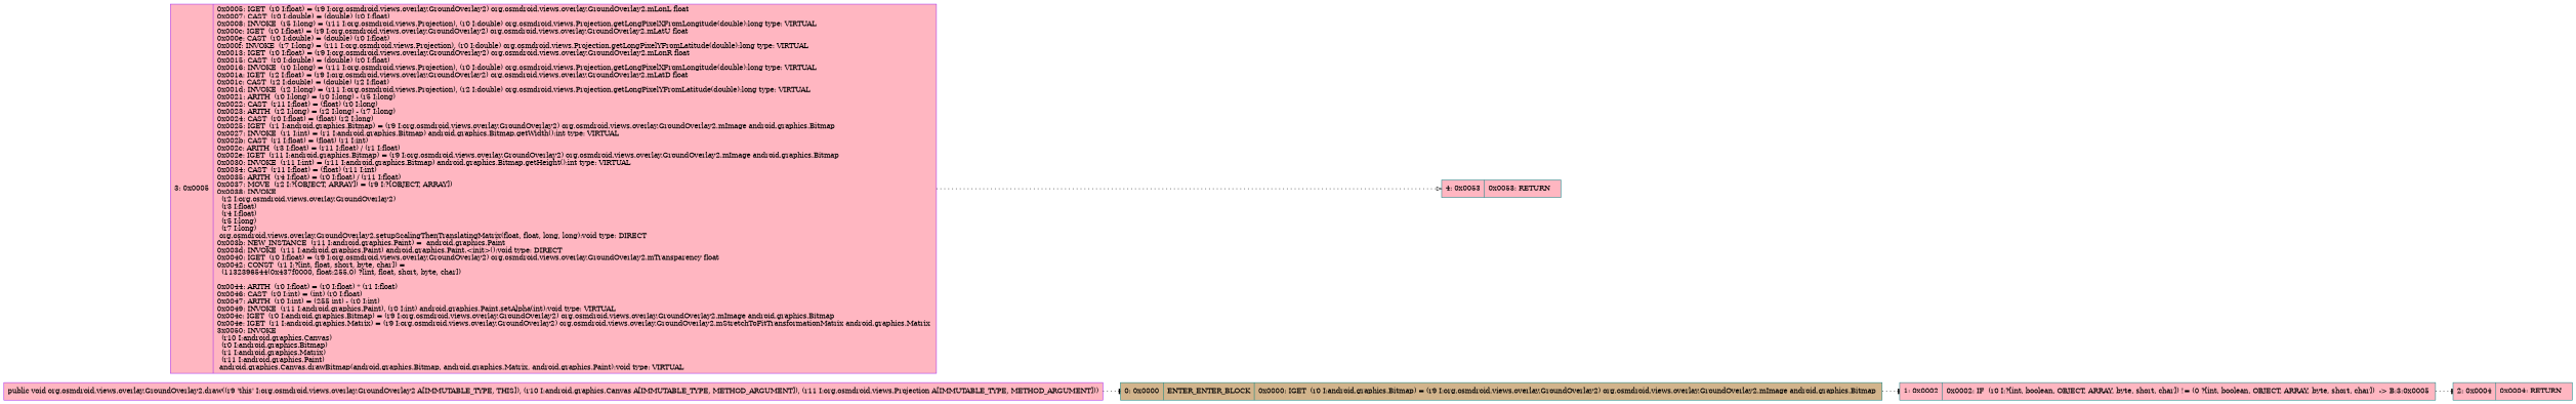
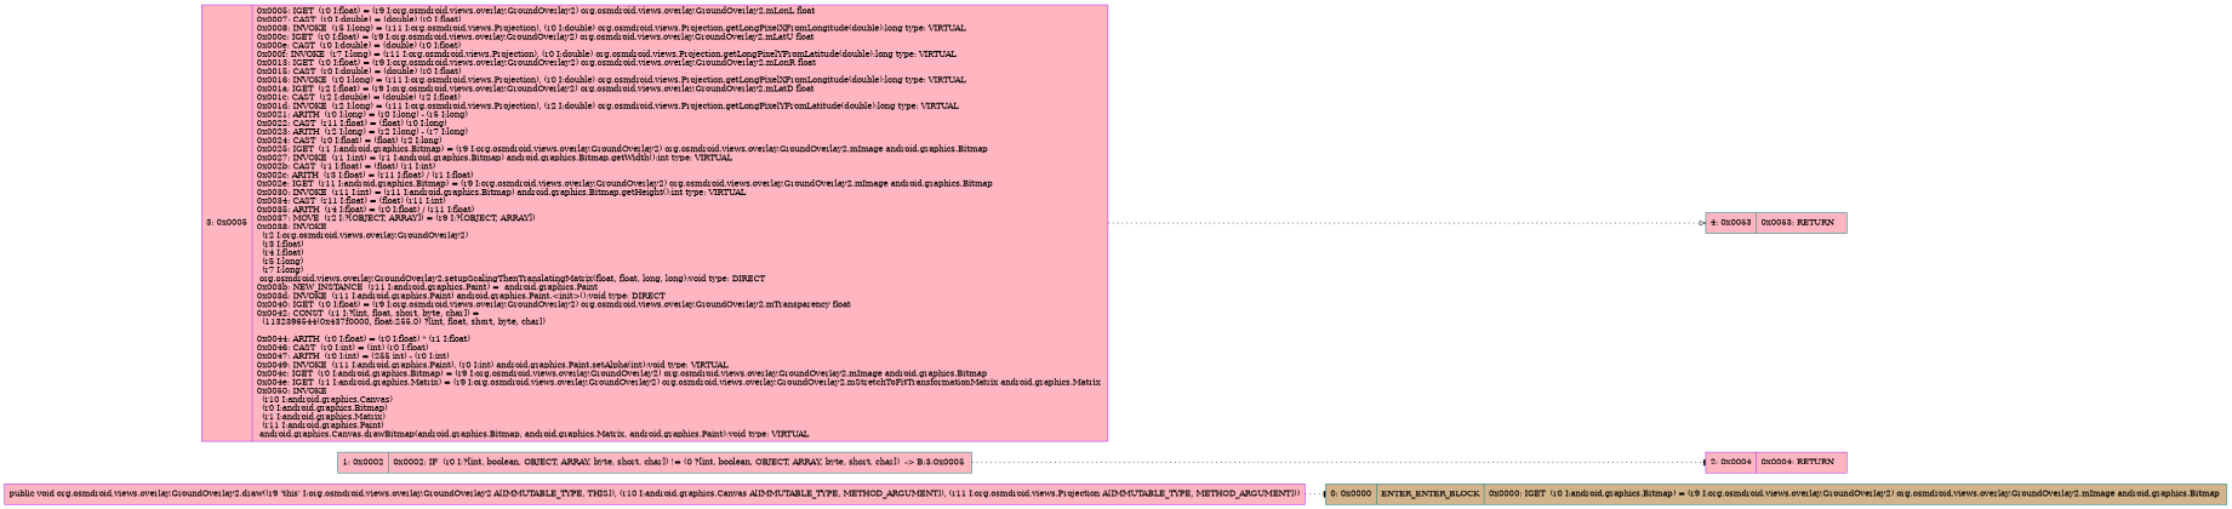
  digraph {
    rankdir=LR
    node [color=teal fillcolor=lightpink shape=record style=filled]
    edge [arrowhead=tee style=dotted]
    n1 [fillcolor=tan label="{0\:\ 0x0000|ENTER_ENTER_BLOCK\l|0x0000: IGET  (r0 I:android.graphics.Bitmap) = (r9 I:org.osmdroid.views.overlay.GroundOverlay2) org.osmdroid.views.overlay.GroundOverlay2.mImage android.graphics.Bitmap \l}"]
    n2 [label="{1\:\ 0x0002|0x0002: IF  (r0 I:?[int, boolean, OBJECT, ARRAY, byte, short, char]) != (0 ?[int, boolean, OBJECT, ARRAY, byte, short, char])  \-\> B:3:0x0005 \l}"]
-   n3 [label="{2\:\ 0x0004|0x0004: RETURN   \l}"]
-   n4 [color=purple label="{3\:\ 0x0005|0x0005: IGET  (r0 I:float) = (r9 I:org.osmdroid.views.overlay.GroundOverlay2) org.osmdroid.views.overlay.GroundOverlay2.mLonL float \l0x0007: CAST  (r0 I:double) = (double) (r0 I:float) \l0x0008: INVOKE  (r5 I:long) = (r11 I:org.osmdroid.views.Projection), (r0 I:double) org.osmdroid.views.Projection.getLongPixelXFromLongitude(double):long type: VIRTUAL \l0x000c: IGET  (r0 I:float) = (r9 I:org.osmdroid.views.overlay.GroundOverlay2) org.osmdroid.views.overlay.GroundOverlay2.mLatU float \l0x000e: CAST  (r0 I:double) = (double) (r0 I:float) \l0x000f: INVOKE  (r7 I:long) = (r11 I:org.osmdroid.views.Projection), (r0 I:double) org.osmdroid.views.Projection.getLongPixelYFromLatitude(double):long type: VIRTUAL \l0x0013: IGET  (r0 I:float) = (r9 I:org.osmdroid.views.overlay.GroundOverlay2) org.osmdroid.views.overlay.GroundOverlay2.mLonR float \l0x0015: CAST  (r0 I:double) = (double) (r0 I:float) \l0x0016: INVOKE  (r0 I:long) = (r11 I:org.osmdroid.views.Projection), (r0 I:double) org.osmdroid.views.Projection.getLongPixelXFromLongitude(double):long type: VIRTUAL \l0x001a: IGET  (r2 I:float) = (r9 I:org.osmdroid.views.overlay.GroundOverlay2) org.osmdroid.views.overlay.GroundOverlay2.mLatD float \l0x001c: CAST  (r2 I:double) = (double) (r2 I:float) \l0x001d: INVOKE  (r2 I:long) = (r11 I:org.osmdroid.views.Projection), (r2 I:double) org.osmdroid.views.Projection.getLongPixelYFromLatitude(double):long type: VIRTUAL \l0x0021: ARITH  (r0 I:long) = (r0 I:long) \- (r5 I:long) \l0x0022: CAST  (r11 I:float) = (float) (r0 I:long) \l0x0023: ARITH  (r2 I:long) = (r2 I:long) \- (r7 I:long) \l0x0024: CAST  (r0 I:float) = (float) (r2 I:long) \l0x0025: IGET  (r1 I:android.graphics.Bitmap) = (r9 I:org.osmdroid.views.overlay.GroundOverlay2) org.osmdroid.views.overlay.GroundOverlay2.mImage android.graphics.Bitmap \l0x0027: INVOKE  (r1 I:int) = (r1 I:android.graphics.Bitmap) android.graphics.Bitmap.getWidth():int type: VIRTUAL \l0x002b: CAST  (r1 I:float) = (float) (r1 I:int) \l0x002c: ARITH  (r3 I:float) = (r11 I:float) \/ (r1 I:float) \l0x002e: IGET  (r11 I:android.graphics.Bitmap) = (r9 I:org.osmdroid.views.overlay.GroundOverlay2) org.osmdroid.views.overlay.GroundOverlay2.mImage android.graphics.Bitmap \l0x0030: INVOKE  (r11 I:int) = (r11 I:android.graphics.Bitmap) android.graphics.Bitmap.getHeight():int type: VIRTUAL \l0x0034: CAST  (r11 I:float) = (float) (r11 I:int) \l0x0035: ARITH  (r4 I:float) = (r0 I:float) \/ (r11 I:float) \l0x0037: MOVE  (r2 I:?[OBJECT, ARRAY]) = (r9 I:?[OBJECT, ARRAY]) \l0x0038: INVOKE  \l  (r2 I:org.osmdroid.views.overlay.GroundOverlay2)\l  (r3 I:float)\l  (r4 I:float)\l  (r5 I:long)\l  (r7 I:long)\l org.osmdroid.views.overlay.GroundOverlay2.setupScalingThenTranslatingMatrix(float, float, long, long):void type: DIRECT \l0x003b: NEW_INSTANCE  (r11 I:android.graphics.Paint) =  android.graphics.Paint \l0x003d: INVOKE  (r11 I:android.graphics.Paint) android.graphics.Paint.\<init\>():void type: DIRECT \l0x0040: IGET  (r0 I:float) = (r9 I:org.osmdroid.views.overlay.GroundOverlay2) org.osmdroid.views.overlay.GroundOverlay2.mTransparency float \l0x0042: CONST  (r1 I:?[int, float, short, byte, char]) = \l  (1132396544(0x437f0000, float:255.0) ?[int, float, short, byte, char])\l \l0x0044: ARITH  (r0 I:float) = (r0 I:float) * (r1 I:float) \l0x0046: CAST  (r0 I:int) = (int) (r0 I:float) \l0x0047: ARITH  (r0 I:int) = (255 int) \- (r0 I:int) \l0x0049: INVOKE  (r11 I:android.graphics.Paint), (r0 I:int) android.graphics.Paint.setAlpha(int):void type: VIRTUAL \l0x004c: IGET  (r0 I:android.graphics.Bitmap) = (r9 I:org.osmdroid.views.overlay.GroundOverlay2) org.osmdroid.views.overlay.GroundOverlay2.mImage android.graphics.Bitmap \l0x004e: IGET  (r1 I:android.graphics.Matrix) = (r9 I:org.osmdroid.views.overlay.GroundOverlay2) org.osmdroid.views.overlay.GroundOverlay2.mStretchToFitTransformationMatrix android.graphics.Matrix \l3x0050: INVOKE  \l  (r10 I:android.graphics.Canvas)\l  (r0 I:android.graphics.Bitmap)\l  (r1 I:android.graphics.Matrix)\l  (r11 I:android.graphics.Paint)\l android.graphics.Canvas.drawBitmap(android.graphics.Bitmap, android.graphics.Matrix, android.graphics.Paint):void type: VIRTUAL \l}"]
+   n3 [color=purple label="{2\:\ 0x0004|0x0004: RETURN   \l}"]
+   n4 [color=purple label="{3\:\ 0x0005|0x0005: IGET  (r0 I:float) = (r9 I:org.osmdroid.views.overlay.GroundOverlay2) org.osmdroid.views.overlay.GroundOverlay2.mLonL float \l0x0007: CAST  (r0 I:double) = (double) (r0 I:float) \l0x0008: INVOKE  (r5 I:long) = (r11 I:org.osmdroid.views.Projection), (r0 I:double) org.osmdroid.views.Projection.getLongPixelXFromLongitude(double):long type: VIRTUAL \l0x000c: IGET  (r0 I:float) = (r9 I:org.osmdroid.views.overlay.GroundOverlay2) org.osmdroid.views.overlay.GroundOverlay2.mLatU float \l0x000e: CAST  (r0 I:double) = (double) (r0 I:float) \l0x000f: INVOKE  (r7 I:long) = (r11 I:org.osmdroid.views.Projection), (r0 I:double) org.osmdroid.views.Projection.getLongPixelYFromLatitude(double):long type: VIRTUAL \l0x0013: IGET  (r0 I:float) = (r9 I:org.osmdroid.views.overlay.GroundOverlay2) org.osmdroid.views.overlay.GroundOverlay2.mLonR float \l0x0015: CAST  (r0 I:double) = (double) (r0 I:float) \l0x0016: INVOKE  (r0 I:long) = (r11 I:org.osmdroid.views.Projection), (r0 I:double) org.osmdroid.views.Projection.getLongPixelXFromLongitude(double):long type: VIRTUAL \l0x001a: IGET  (r2 I:float) = (r9 I:org.osmdroid.views.overlay.GroundOverlay2) org.osmdroid.views.overlay.GroundOverlay2.mLatD float \l0x001c: CAST  (r2 I:double) = (double) (r2 I:float) \l0x001d: INVOKE  (r2 I:long) = (r11 I:org.osmdroid.views.Projection), (r2 I:double) org.osmdroid.views.Projection.getLongPixelYFromLatitude(double):long type: VIRTUAL \l0x0021: ARITH  (r0 I:long) = (r0 I:long) \- (r5 I:long) \l0x0022: CAST  (r11 I:float) = (float) (r0 I:long) \l0x0023: ARITH  (r2 I:long) = (r2 I:long) \- (r7 I:long) \l0x0024: CAST  (r0 I:float) = (float) (r2 I:long) \l0x0025: IGET  (r1 I:android.graphics.Bitmap) = (r9 I:org.osmdroid.views.overlay.GroundOverlay2) org.osmdroid.views.overlay.GroundOverlay2.mImage android.graphics.Bitmap \l0x0027: INVOKE  (r1 I:int) = (r1 I:android.graphics.Bitmap) android.graphics.Bitmap.getWidth():int type: VIRTUAL \l0x002b: CAST  (r1 I:float) = (float) (r1 I:int) \l0x002c: ARITH  (r3 I:float) = (r11 I:float) \/ (r1 I:float) \l0x002e: IGET  (r11 I:android.graphics.Bitmap) = (r9 I:org.osmdroid.views.overlay.GroundOverlay2) org.osmdroid.views.overlay.GroundOverlay2.mImage android.graphics.Bitmap \l0x0030: INVOKE  (r11 I:int) = (r11 I:android.graphics.Bitmap) android.graphics.Bitmap.getHeight():int type: VIRTUAL \l0x0034: CAST  (r11 I:float) = (float) (r11 I:int) \l0x0035: ARITH  (r4 I:float) = (r0 I:float) \/ (r11 I:float) \l0x0037: MOVE  (r2 I:?[OBJECT, ARRAY]) = (r9 I:?[OBJECT, ARRAY]) \l0x0038: INVOKE  \l  (r2 I:org.osmdroid.views.overlay.GroundOverlay2)\l  (r3 I:float)\l  (r4 I:float)\l  (r5 I:long)\l  (r7 I:long)\l org.osmdroid.views.overlay.GroundOverlay2.setupScalingThenTranslatingMatrix(float, float, long, long):void type: DIRECT \l0x003b: NEW_INSTANCE  (r11 I:android.graphics.Paint) =  android.graphics.Paint \l0x003d: INVOKE  (r11 I:android.graphics.Paint) android.graphics.Paint.\<init\>():void type: DIRECT \l0x0040: IGET  (r0 I:float) = (r9 I:org.osmdroid.views.overlay.GroundOverlay2) org.osmdroid.views.overlay.GroundOverlay2.mTransparency float \l0x0042: CONST  (r1 I:?[int, float, short, byte, char]) = \l  (1132396544(0x437f0000, float:255.0) ?[int, float, short, byte, char])\l \l0x0044: ARITH  (r0 I:float) = (r0 I:float) * (r1 I:float) \l0x0046: CAST  (r0 I:int) = (int) (r0 I:float) \l0x0047: ARITH  (r0 I:int) = (255 int) \- (r0 I:int) \l0x0049: INVOKE  (r11 I:android.graphics.Paint), (r0 I:int) android.graphics.Paint.setAlpha(int):void type: VIRTUAL \l0x004c: IGET  (r0 I:android.graphics.Bitmap) = (r9 I:org.osmdroid.views.overlay.GroundOverlay2) org.osmdroid.views.overlay.GroundOverlay2.mImage android.graphics.Bitmap \l0x004e: IGET  (r1 I:android.graphics.Matrix) = (r9 I:org.osmdroid.views.overlay.GroundOverlay2) org.osmdroid.views.overlay.GroundOverlay2.mStretchToFitTransformationMatrix android.graphics.Matrix \l0x0050: INVOKE  \l  (r10 I:android.graphics.Canvas)\l  (r0 I:android.graphics.Bitmap)\l  (r1 I:android.graphics.Matrix)\l  (r11 I:android.graphics.Paint)\l android.graphics.Canvas.drawBitmap(android.graphics.Bitmap, android.graphics.Matrix, android.graphics.Paint):void type: VIRTUAL \l}"]
    n5 [label="{4\:\ 0x0053|0x0053: RETURN   \l}"]
    n6 [color=purple label="{public void org.osmdroid.views.overlay.GroundOverlay2.draw((r9 'this' I:org.osmdroid.views.overlay.GroundOverlay2 A[IMMUTABLE_TYPE, THIS]), (r10 I:android.graphics.Canvas A[IMMUTABLE_TYPE, METHOD_ARGUMENT]), (r11 I:org.osmdroid.views.Projection A[IMMUTABLE_TYPE, METHOD_ARGUMENT])) }"]
-   n1 -> n2
    n2 -> n3
    n4 -> n5 [arrowhead=onormal]
    n6 -> n1
  }
